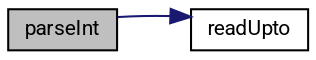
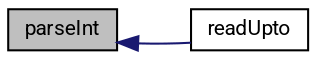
  digraph {
    rankdir=LR
    fontname=Roboto
    node [color=black fontname=Roboto fontsize=10 shape=record]
    n1 [fillcolor=grey75 fontcolor=black height=0.2 label=parseInt style=filled width=0.4]
    n2 [height=0.2 label=readUpto width=0.4]
-   n2 -> n1 [color=midnightblue dir=back fontname=Roboto fontsize=10 labelfontname=Helvetica labelfontsize=10 style=solid]
+   n1 -> n2 [color=midnightblue dir=back fontname=Roboto fontsize=10 labelfontname=Helvetica labelfontsize=10 style=solid]
  }
